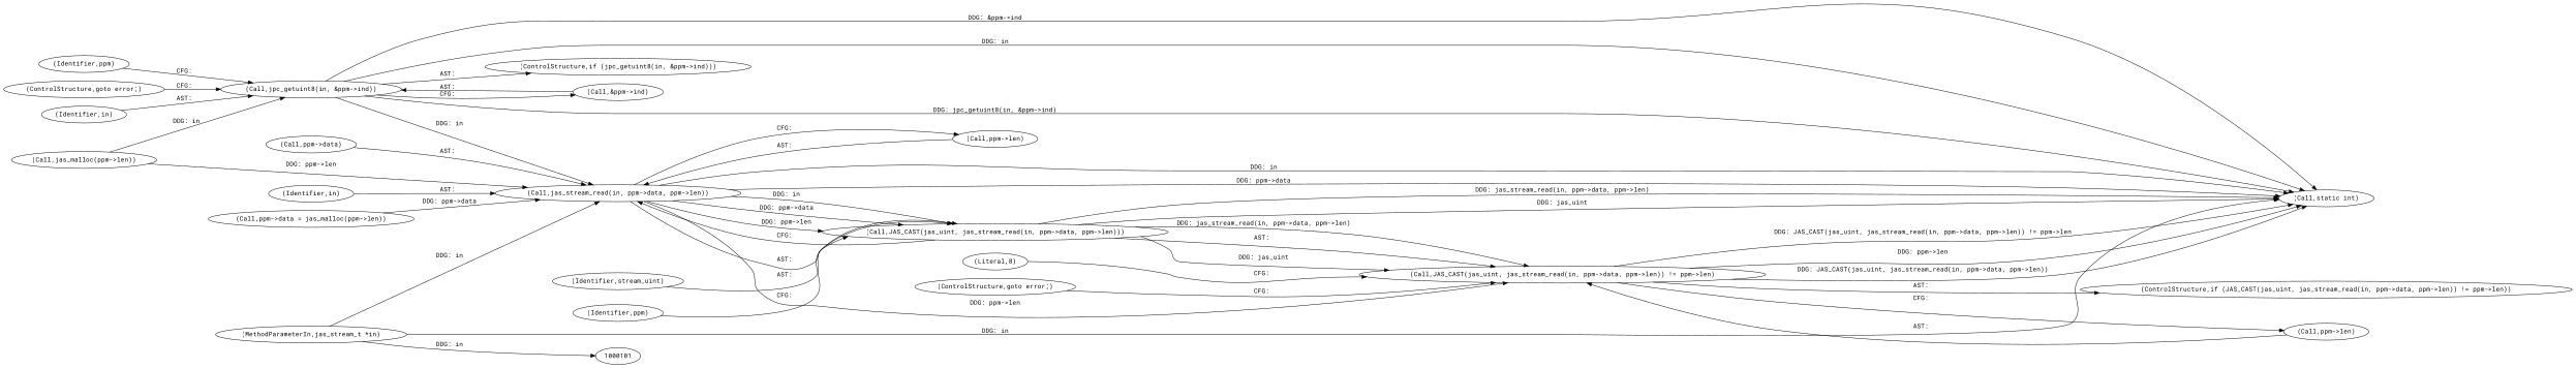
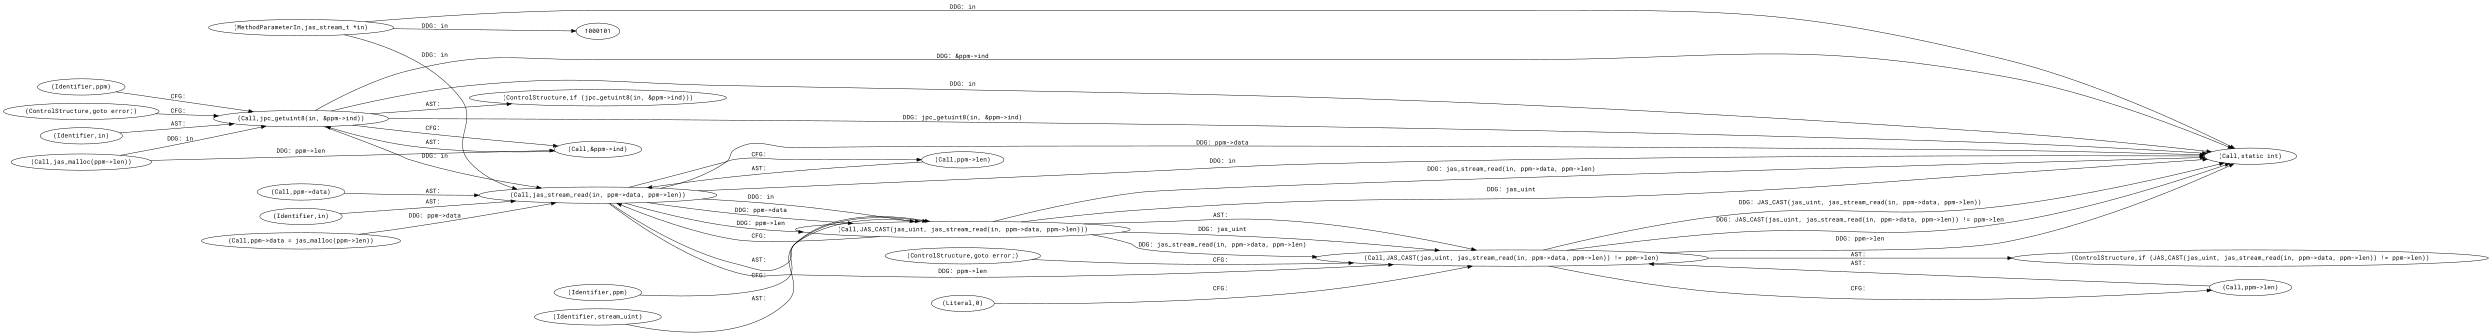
  digraph {
    fontname="Roboto Mono"
    rankdir=LR
    node [fontname="Roboto Mono"]
    edge [fontname="Roboto Mono"]
    n1 [label="(Call,jpc_getuint8(in, &ppm->ind))"]
    n2 [label="(Call,jas_stream_read(in, ppm->data, ppm->len))"]
    n3 [label="(ControlStructure,if (jpc_getuint8(in, &ppm->ind)))"]
    n4 [label="(Call,static int)"]
    n5 [label="(Call,&ppm->ind)"]
    n6 [label="(Call,JAS_CAST(jas_uint, jas_stream_read(in, ppm->data, ppm->len)))"]
    n7 [label="(Call,JAS_CAST(jas_uint, jas_stream_read(in, ppm->data, ppm->len)) != ppm->len)"]
    n8 [label="(Call,ppm->len)"]
    n9 [label="(MethodParameterIn,jas_stream_t *in)"]
    1000101
    n11 [label="(Call,ppm->len)"]
    n12 [label="(ControlStructure,if (JAS_CAST(jas_uint, jas_stream_read(in, ppm->data, ppm->len)) != ppm->len))"]
    n13 [label="(Call,jas_malloc(ppm->len))"]
    n14 [label="(Identifier,stream_uint)"]
    n15 [label="(ControlStructure,goto error;)"]
    n16 [label="(Identifier,in)"]
    n17 [label="(Call,ppm->data = jas_malloc(ppm->len))"]
-   n18 [label="(Literal,8)"]
+   n18 [label="(Literal,0)"]
    n19 [label="(Identifier,ppm)"]
    n20 [label="(Call,ppm->data)"]
    n21 [label="(Identifier,in)"]
    n22 [label="(Identifier,ppm)"]
    n23 [label="(ControlStructure,goto error;)"]
    n1 -> n2 [label="DDG: in"]
    n1 -> n3 [label="AST: "]
    n1 -> n4 [label="DDG: jpc_getuint8(in, &ppm->ind)"]
    n1 -> n4 [label="DDG: &ppm->ind"]
    n1 -> n4 [label="DDG: in"]
    n1 -> n5 [label="CFG: "]
    n2 -> n4 [label="DDG: in"]
    n2 -> n4 [label="DDG: ppm->data"]
    n2 -> n6 [label="AST: "]
    n2 -> n6 [label="DDG: in"]
    n2 -> n6 [label="DDG: ppm->data"]
    n2 -> n6 [label="DDG: ppm->len"]
    n2 -> n7 [label="DDG: ppm->len"]
    n2 -> n8 [label="CFG: "]
    n5 -> n1 [label="AST: "]
    n6 -> n2 [label="CFG: "]
    n6 -> n4 [label="DDG: jas_stream_read(in, ppm->data, ppm->len)"]
    n6 -> n4 [label="DDG: jas_uint"]
    n6 -> n7 [label="AST: "]
    n6 -> n7 [label="DDG: jas_uint"]
    n6 -> n7 [label="DDG: jas_stream_read(in, ppm->data, ppm->len)"]
    n7 -> n4 [label="DDG: JAS_CAST(jas_uint, jas_stream_read(in, ppm->data, ppm->len)) != ppm->len"]
    n7 -> n4 [label="DDG: ppm->len"]
    n7 -> n4 [label="DDG: JAS_CAST(jas_uint, jas_stream_read(in, ppm->data, ppm->len))"]
    n7 -> n11 [label="CFG: "]
    n7 -> n12 [label="AST: "]
    n8 -> n2 [label="AST: "]
    n9 -> n2 [label="DDG: in"]
    n9 -> n4 [label="DDG: in"]
    n9 -> 1000101 [label="DDG: in"]
    n11 -> n7 [label="AST: "]
    n13 -> n1 [label="DDG: in"]
-   n13 -> n2 [label="DDG: ppm->len"]
+   n13 -> n5 [label="DDG: ppm->len"]
    n14 -> n6 [label="AST: "]
    n15 -> n1 [label="CFG: "]
    n16 -> n2 [label="AST: "]
    n17 -> n2 [label="DDG: ppm->data"]
    n18 -> n7 [label="CFG: "]
    n19 -> n6 [label="CFG: "]
    n20 -> n2 [label="AST: "]
    n21 -> n1 [label="AST: "]
    n22 -> n1 [label="CFG: "]
    n23 -> n7 [label="CFG: "]
  }
